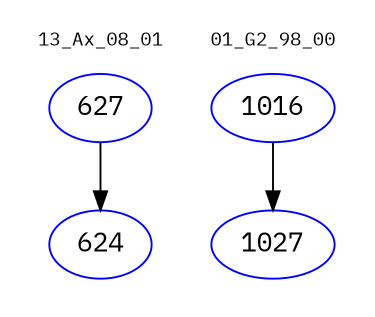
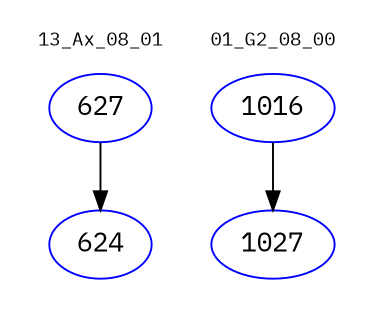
  digraph {
    fontname="IBM Plex Mono"
    node [color=blue fontname="IBM Plex Mono"]
    edge [color=black fontname="IBM Plex Mono"]
    n1 [label=627]
    n2 [label=624]
    n3 [label=1016]
    n4 [label=1027]
    subgraph cluster_1 {
      color=white
      fontsize=10
      label="13_Ax_08_01"
      n1
      n2
    }
    subgraph cluster_2 {
      color=white
      fontsize=10
-     label="01_G2_98_00"
+     label="01_G2_08_00"
      n3
      n4
    }
    n1 -> n2
    n3 -> n4
  }
